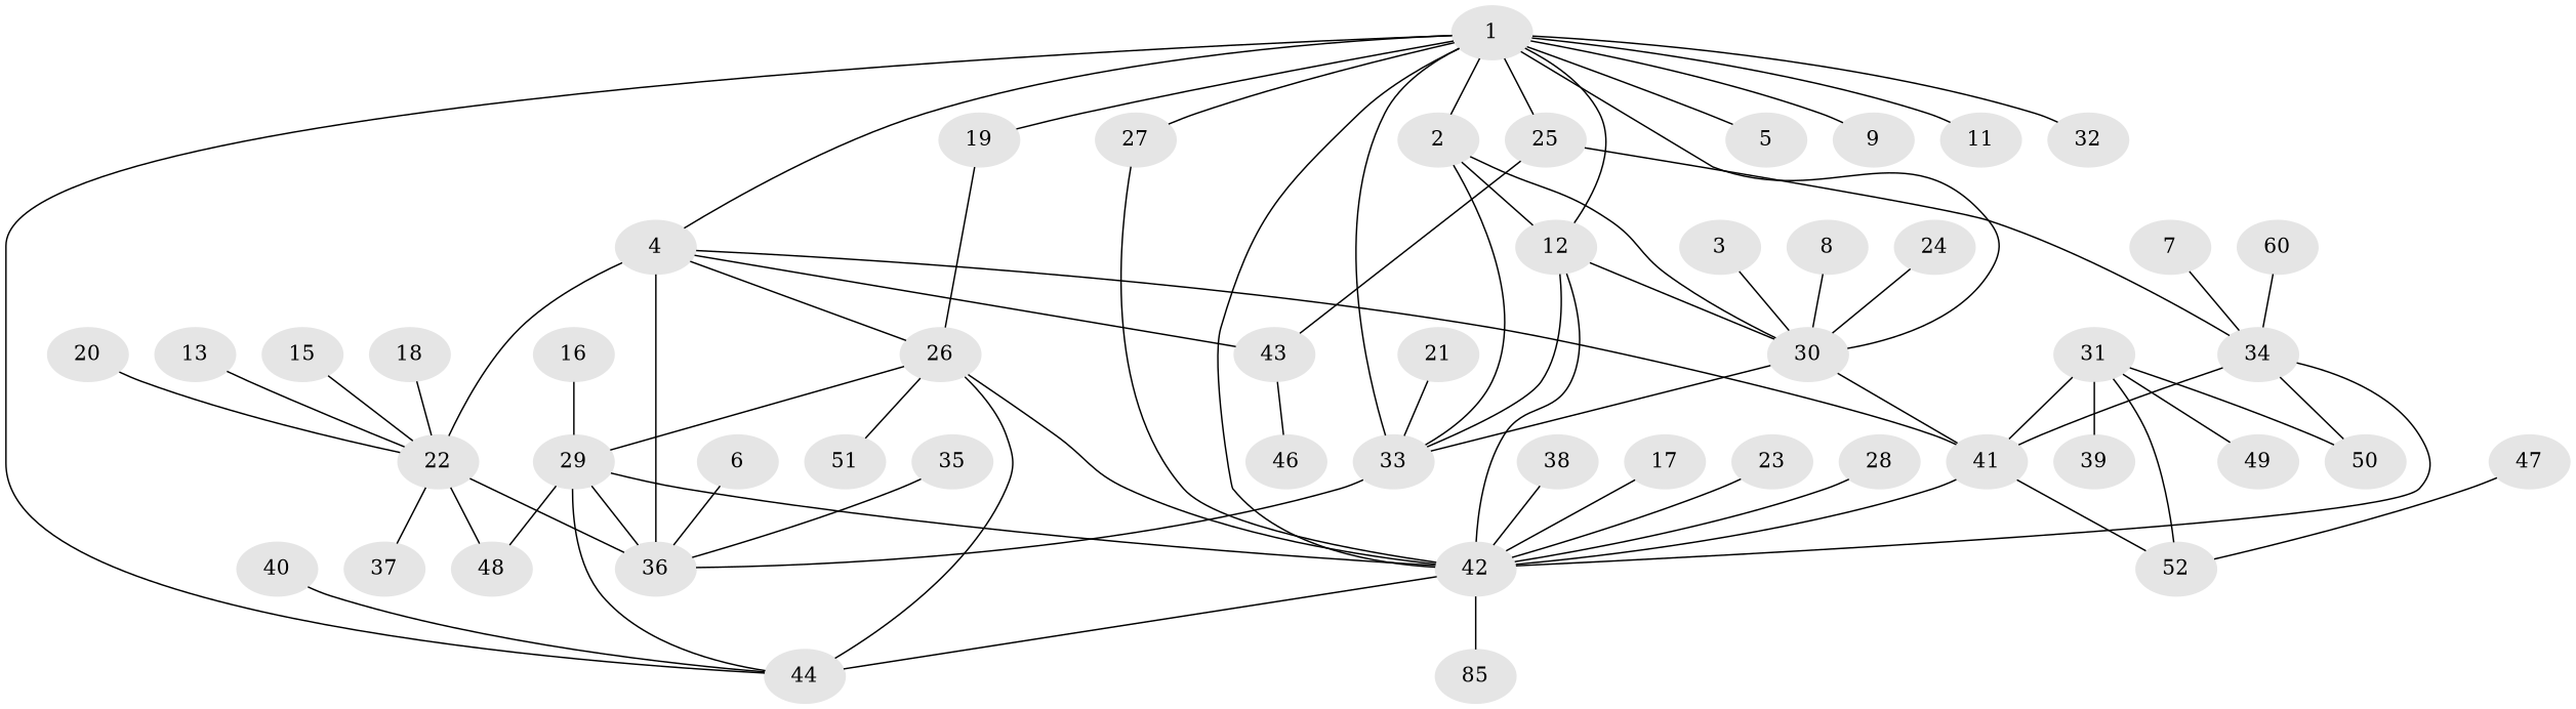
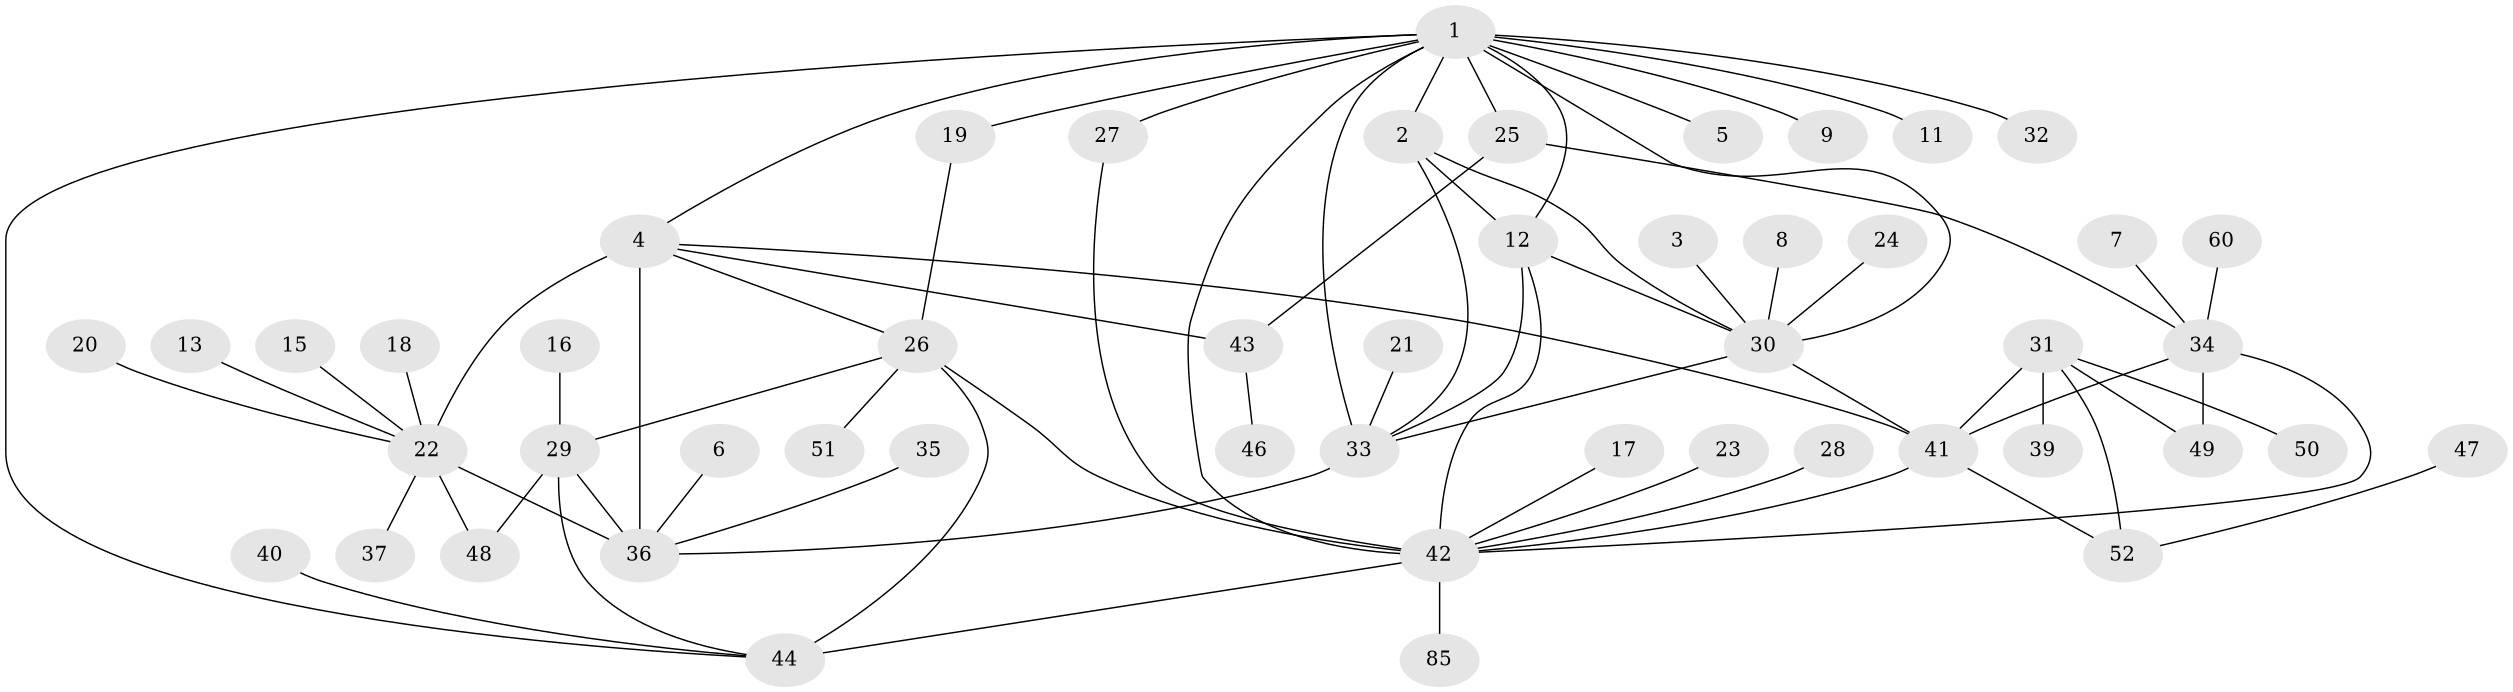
  graph {
    node [color=gray90 style=filled]
    edge [weight=1.0]
    1
    2
    4
    5
    9
    11
    12
    19
    25
    30
    32
    33
    42
    44
    27
    22
    26
    36
    41
    43
    34
    49
    n23 [label=85]
    3
    37
    48
    29
    51
    52
    46
    6
    7
    8
    n34 [label=60]
    13
    31
    39
    50
    15
    16
    17
    18
    20
    21
    23
    24
    28
    35
-   38
    40
    47
    1 -- 2
    1 -- 4
    1 -- 5
    1 -- 9
    1 -- 11
    1 -- 12
    1 -- 19
    1 -- 25 [weight=3.0]
    1 -- 30
    1 -- 32
    1 -- 33
    1 -- 42
    1 -- 44
    1 -- 27 [weight=3.0]
    2 -- 12
    2 -- 30
    2 -- 33
    4 -- 22 [weight=2.0]
    4 -- 26 [weight=2.0]
    4 -- 36 [weight=4.0]
    4 -- 41
    4 -- 43
    12 -- 30
    12 -- 33
    12 -- 42
    19 -- 26
    25 -- 43
    25 -- 34
    30 -- 33
    30 -- 41
    33 -- 36
    42 -- 44 [weight=2.0]
    42 -- n23
    27 -- 42
    22 -- 36 [weight=2.0]
    22 -- 37
    22 -- 48
    26 -- 42
    26 -- 44 [weight=2.0]
    26 -- 29
    26 -- 51
    41 -- 42
    41 -- 52 [weight=2.0]
    43 -- 46
    34 -- 42
    34 -- 41
-   34 -- 50
+   34 -- 49
    3 -- 30
-   29 -- 42
    29 -- 44 [weight=2.0]
    29 -- 36
    29 -- 48
    6 -- 36
    7 -- 34
    8 -- 30
    n34 -- 34
    13 -- 22
    31 -- 41 [weight=4.0]
    31 -- 49
    31 -- 52 [weight=2.0]
    31 -- 39
    31 -- 50
    15 -- 22
    16 -- 29
    17 -- 42
    18 -- 22
    20 -- 22
    21 -- 33
    23 -- 42
    24 -- 30
    28 -- 42
    35 -- 36
-   38 -- 42
    40 -- 44
    47 -- 52
  }
